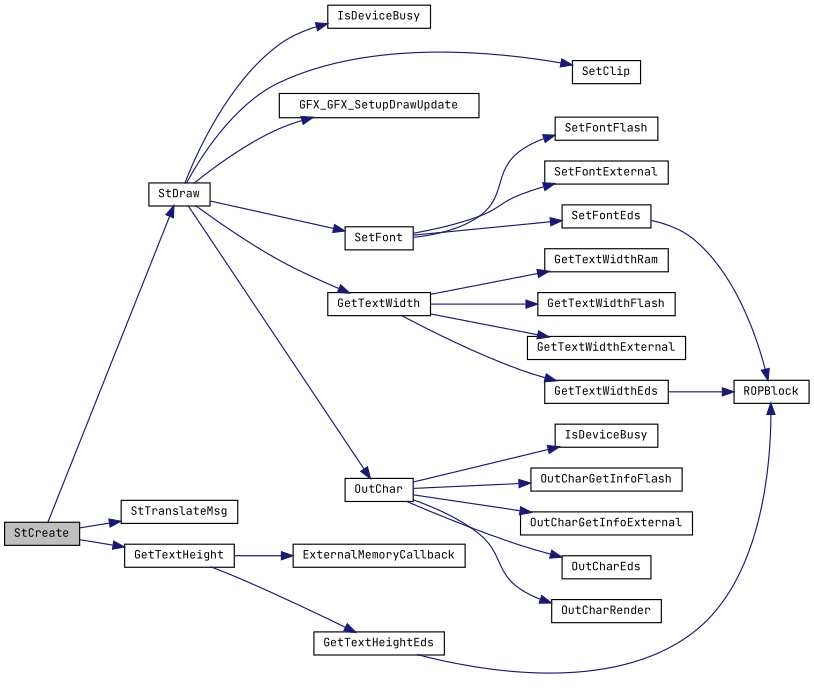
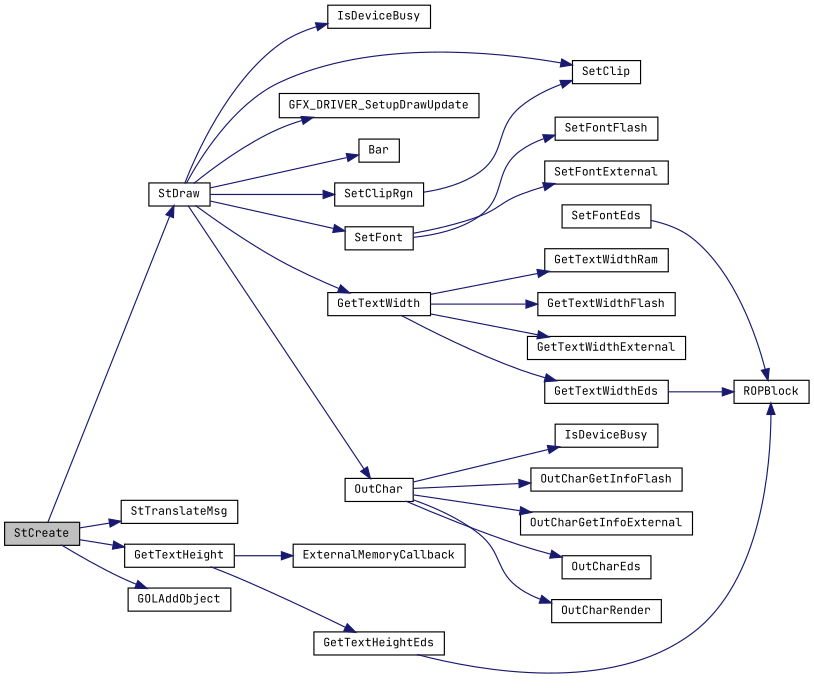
  digraph {
    fontname="JetBrains Mono"
    rankdir=LR
    node [color=black fillcolor=white fontname="JetBrains Mono" fontsize=10 shape=record style=filled]
    edge [color=midnightblue fontname="JetBrains Mono" fontsize=10 labelfontname=Helvetica labelfontsize=10 style=solid]
    n1 [fillcolor=grey75 fontcolor=black height=0.2 label=StCreate width=0.4]
    n2 [height=0.2 label=StDraw width=0.4]
    n3 [height=0.2 label=StTranslateMsg width=0.4]
    n4 [height=0.2 label=GetTextHeight width=0.4]
+   n5 [height=0.2 label=GOLAddObject width=0.4]
    n6 [height=0.2 label=IsDeviceBusy width=0.4]
    n7 [height=0.2 label=SetClip width=0.4]
-   n8 [height=0.2 label=GFX_GFX_SetupDrawUpdate width=0.4]
+   n8 [height=0.2 label=GFX_DRIVER_SetupDrawUpdate width=0.4]
+   n9 [height=0.2 label=Bar width=0.4]
+   n10 [height=0.2 label=SetClipRgn width=0.4]
    n11 [height=0.2 label=SetFont width=0.4]
    n12 [height=0.2 label=GetTextWidth width=0.4]
    n13 [height=0.2 label=OutChar width=0.4]
    n14 [height=0.2 label=ExternalMemoryCallback width=0.4]
    n15 [height=0.2 label=GetTextHeightEds width=0.4]
    n16 [height=0.2 label=SetFontFlash width=0.4]
    n17 [height=0.2 label=SetFontExternal width=0.4]
    n18 [height=0.2 label=SetFontEds width=0.4]
    n19 [height=0.2 label=GetTextWidthRam width=0.4]
    n20 [height=0.2 label=GetTextWidthFlash width=0.4]
    n21 [height=0.2 label=GetTextWidthExternal width=0.4]
    n22 [height=0.2 label=GetTextWidthEds width=0.4]
    n23 [height=0.2 label=IsDeviceBusy width=0.4]
    n24 [height=0.2 label=OutCharGetInfoFlash width=0.4]
    n25 [height=0.2 label=OutCharGetInfoExternal width=0.4]
    n26 [height=0.2 label=OutCharEds width=0.4]
    n27 [height=0.2 label=OutCharRender width=0.4]
    n28 [height=0.2 label=ROPBlock width=0.4]
    n1 -> n2
    n1 -> n3
    n1 -> n4
+   n1 -> n5
    n2 -> n6
    n2 -> n7
    n2 -> n8
+   n2 -> n9
+   n2 -> n10
    n2 -> n11
    n2 -> n12
    n2 -> n13
    n4 -> n14
    n4 -> n15
+   n10 -> n7
    n11 -> n16
    n11 -> n17
-   n11 -> n18
    n12 -> n19
    n12 -> n20
    n12 -> n21
    n12 -> n22
    n13 -> n23
    n13 -> n24
    n13 -> n25
    n13 -> n26
    n13 -> n27
    n15 -> n28
    n18 -> n28
    n22 -> n28
  }
